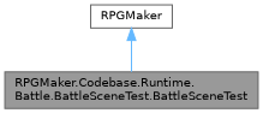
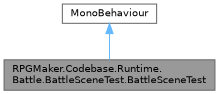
  digraph {
    node [color=gray40 fontname=Helvetica fontsize=10 shape=box style=filled]
    n1 [fillcolor=grey60 fontcolor=black height=0.2 label="RPGMaker.Codebase.Runtime.\lBattle.BattleSceneTest.BattleSceneTest" width=0.4]
-   n2 [fillcolor=white height=0.2 label=RPGMaker width=0.4]
+   n2 [fillcolor=white height=0.2 label=MonoBehaviour width=0.4]
    n2 -> n1 [color=steelblue1 dir=back fontname=Helvetica fontsize=10 labelfontname=Helvetica labelfontsize=10 style=solid]
  }
